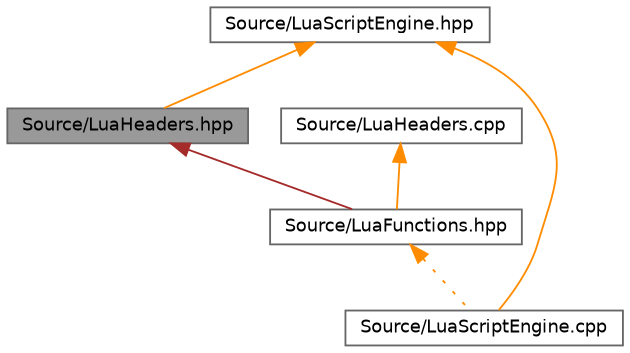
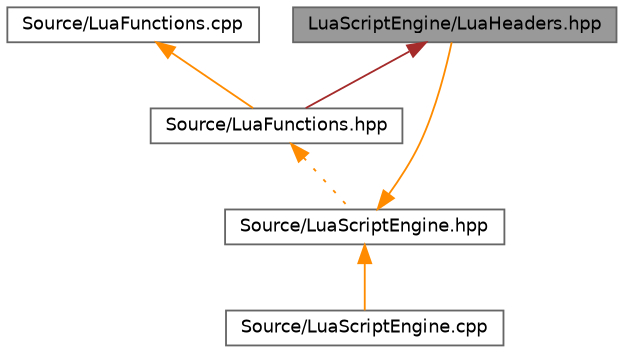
  digraph {
    node [color=grey40 fillcolor=white fontname=Helvetica fontsize=10 shape=box style=filled]
    edge [color=darkorange dir=back fontname=Helvetica fontsize=10 labelfontname=Helvetica labelfontsize=10 style=solid]
-   n1 [color=gray40 fillcolor=grey60 fontcolor=black height=0.2 label="Source/LuaHeaders.hpp" width=0.4]
+   n1 [color=gray40 fillcolor=grey60 fontcolor=black height=0.2 label="LuaScriptEngine/LuaHeaders.hpp" width=0.4]
    n2 [height=0.2 label="Source/LuaFunctions.hpp" width=0.4]
    n3 [height=0.2 label="Source/LuaScriptEngine.cpp" width=0.4]
    n4 [height=0.2 label="Source/LuaScriptEngine.hpp" width=0.4]
-   n5 [height=0.2 label="Source/LuaHeaders.cpp" width=0.4]
+   n5 [height=0.2 label="Source/LuaFunctions.cpp" width=0.4]
    n1 -> n2 [color=brown]
-   n2 -> n3 [style=dotted]
+   n2 -> n4 [style=dotted]
    n4 -> n1
    n4 -> n3
    n5 -> n2
  }
